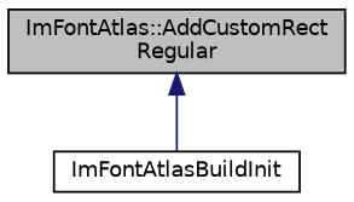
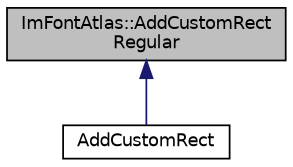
  digraph {
    rankdir=TB
    node [color=black fontname=Helvetica fontsize=10 shape=record style=filled]
    n1 [fillcolor=grey75 fontcolor=black height=0.2 label="ImFontAtlas::AddCustomRect\lRegular" width=0.4]
-   n2 [fillcolor=white height=0.2 label=ImFontAtlasBuildInit width=0.4]
+   n2 [fillcolor=white height=0.2 label=AddCustomRect width=0.4]
    n1 -> n2 [color=midnightblue dir=back fontname=Helvetica fontsize=10 labelfontname=Helvetica labelfontsize=10 style=solid]
  }
